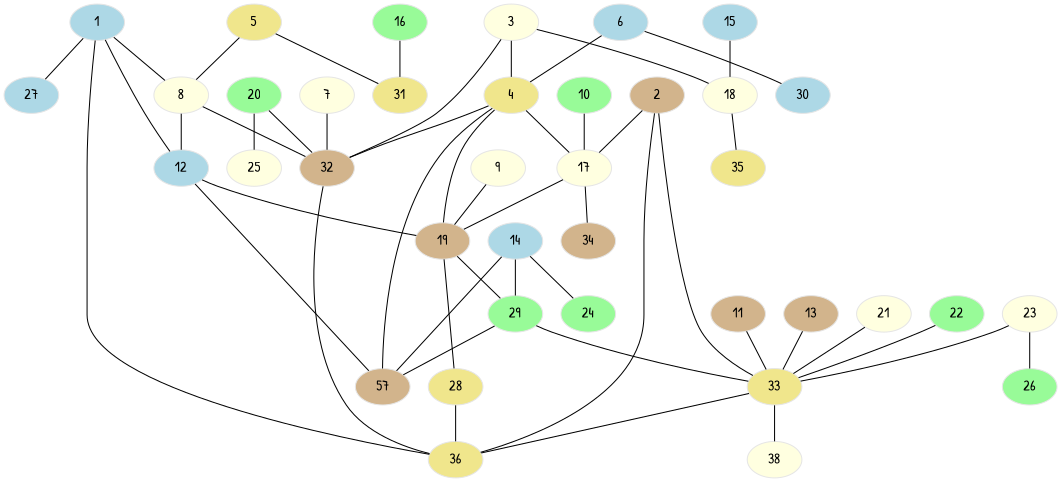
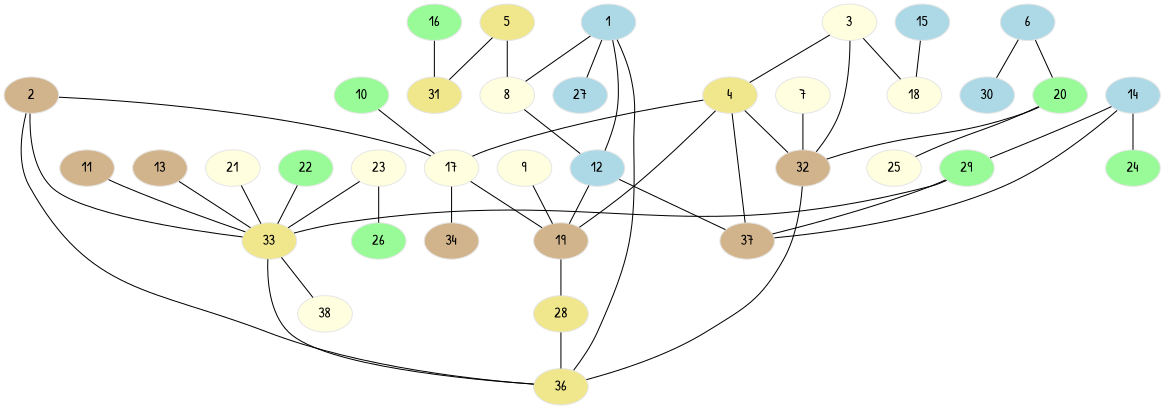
  graph {
    fontname="Patrick Hand"
    node [color=gray90 fillcolor=lightyellow fontname="Patrick Hand" style=filled]
    edge [fontname="Patrick Hand" weight=1.0]
    1 [fillcolor=lightblue]
    8
    12 [fillcolor=lightblue]
    27 [fillcolor=lightblue]
    36 [fillcolor=khaki]
    32 [fillcolor=tan]
    19 [fillcolor=tan]
-   37 [fillcolor=tan label=57]
+   37 [fillcolor=tan]
    2 [fillcolor=tan]
    17
    33 [fillcolor=khaki]
    34 [fillcolor=tan]
    38
    4 [fillcolor=khaki]
    3
    18
-   35 [fillcolor=khaki]
    29 [fillcolor=palegreen]
    28 [fillcolor=khaki]
    5 [fillcolor=khaki]
    31 [fillcolor=khaki]
    6 [fillcolor=lightblue]
    20 [fillcolor=palegreen]
    30 [fillcolor=lightblue]
    25
    7
    9
    10 [fillcolor=palegreen]
    11 [fillcolor=tan]
    13 [fillcolor=tan]
    14 [fillcolor=lightblue]
    24 [fillcolor=palegreen]
    15 [fillcolor=lightblue]
    16 [fillcolor=palegreen]
    21
    22 [fillcolor=palegreen]
    23
    26 [fillcolor=palegreen]
    1 -- 8
    1 -- 12
    1 -- 27
    1 -- 36
    8 -- 12
-   8 -- 32
    12 -- 19
    12 -- 37
    32 -- 36
-   19 -- 29
    19 -- 28
    2 -- 36
    2 -- 17
    2 -- 33
    17 -- 19
    17 -- 34
    33 -- 36
    33 -- 38
    4 -- 32
    4 -- 19
    4 -- 37
    4 -- 17
    3 -- 32
    3 -- 4
    3 -- 18
-   18 -- 35
    29 -- 37
    29 -- 33
    28 -- 36
    5 -- 8
    5 -- 31
-   6 -- 4
+   6 -- 20
    6 -- 30
    20 -- 32
    20 -- 25
    7 -- 32
    9 -- 19
    10 -- 17
    11 -- 33
    13 -- 33
    14 -- 37
    14 -- 29
    14 -- 24
    15 -- 18
    16 -- 31
    21 -- 33
    22 -- 33
    23 -- 33
    23 -- 26
  }
